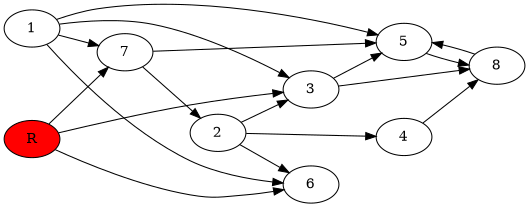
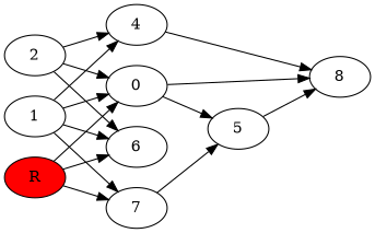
  digraph {
    rankdir=LR
    1
-   3
+   3 [label=0]
    4
    6
    7
    5
    8
    2
    R [fillcolor="#ff0000" style=filled]
    1 -> 3
-   1 -> 5
+   1 -> 4
    1 -> 6
    1 -> 7
    3 -> 5
    3 -> 8
    4 -> 8
    7 -> 5
-   7 -> 2
    5 -> 8
-   8 -> 5
    2 -> 3
    2 -> 4
    2 -> 6
    R -> 3
    R -> 6
    R -> 7
  }
